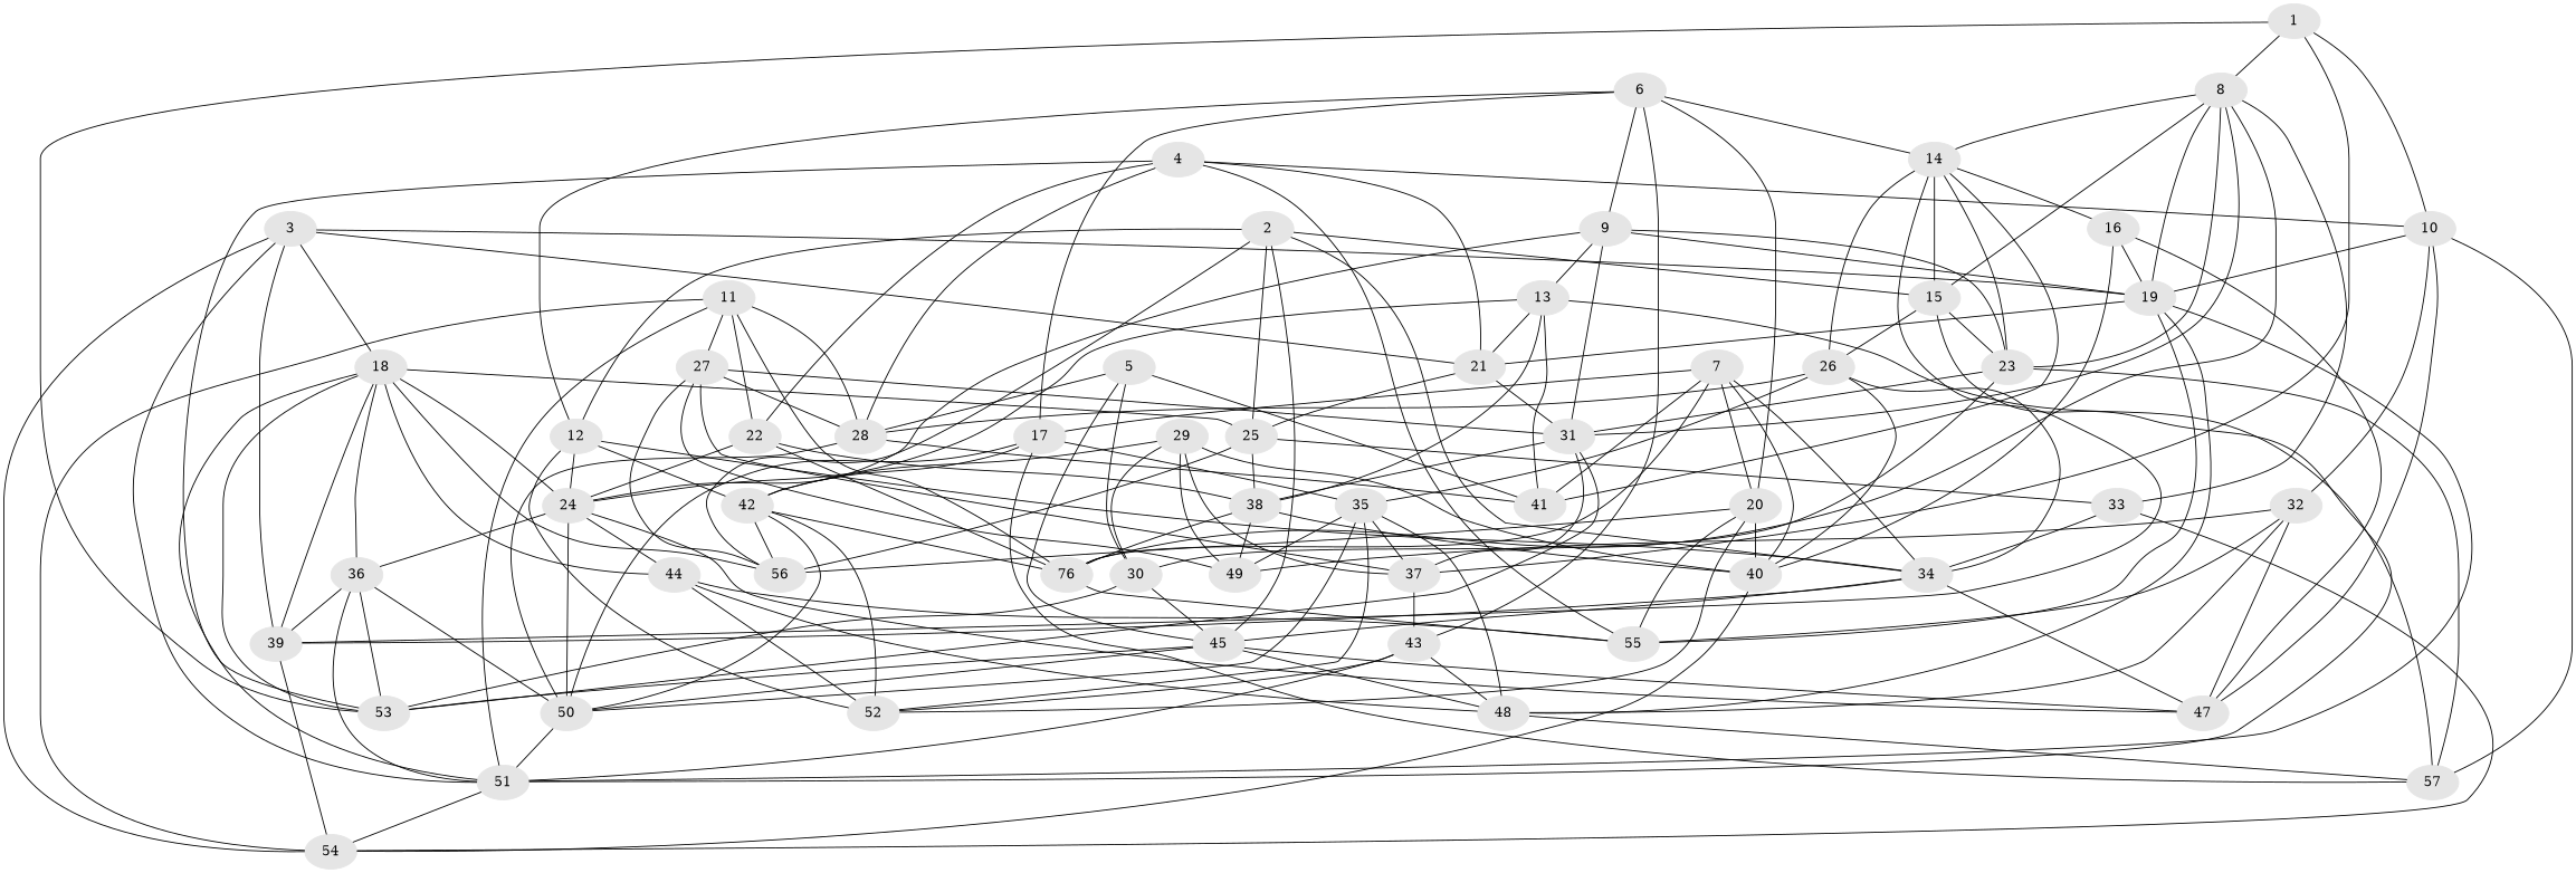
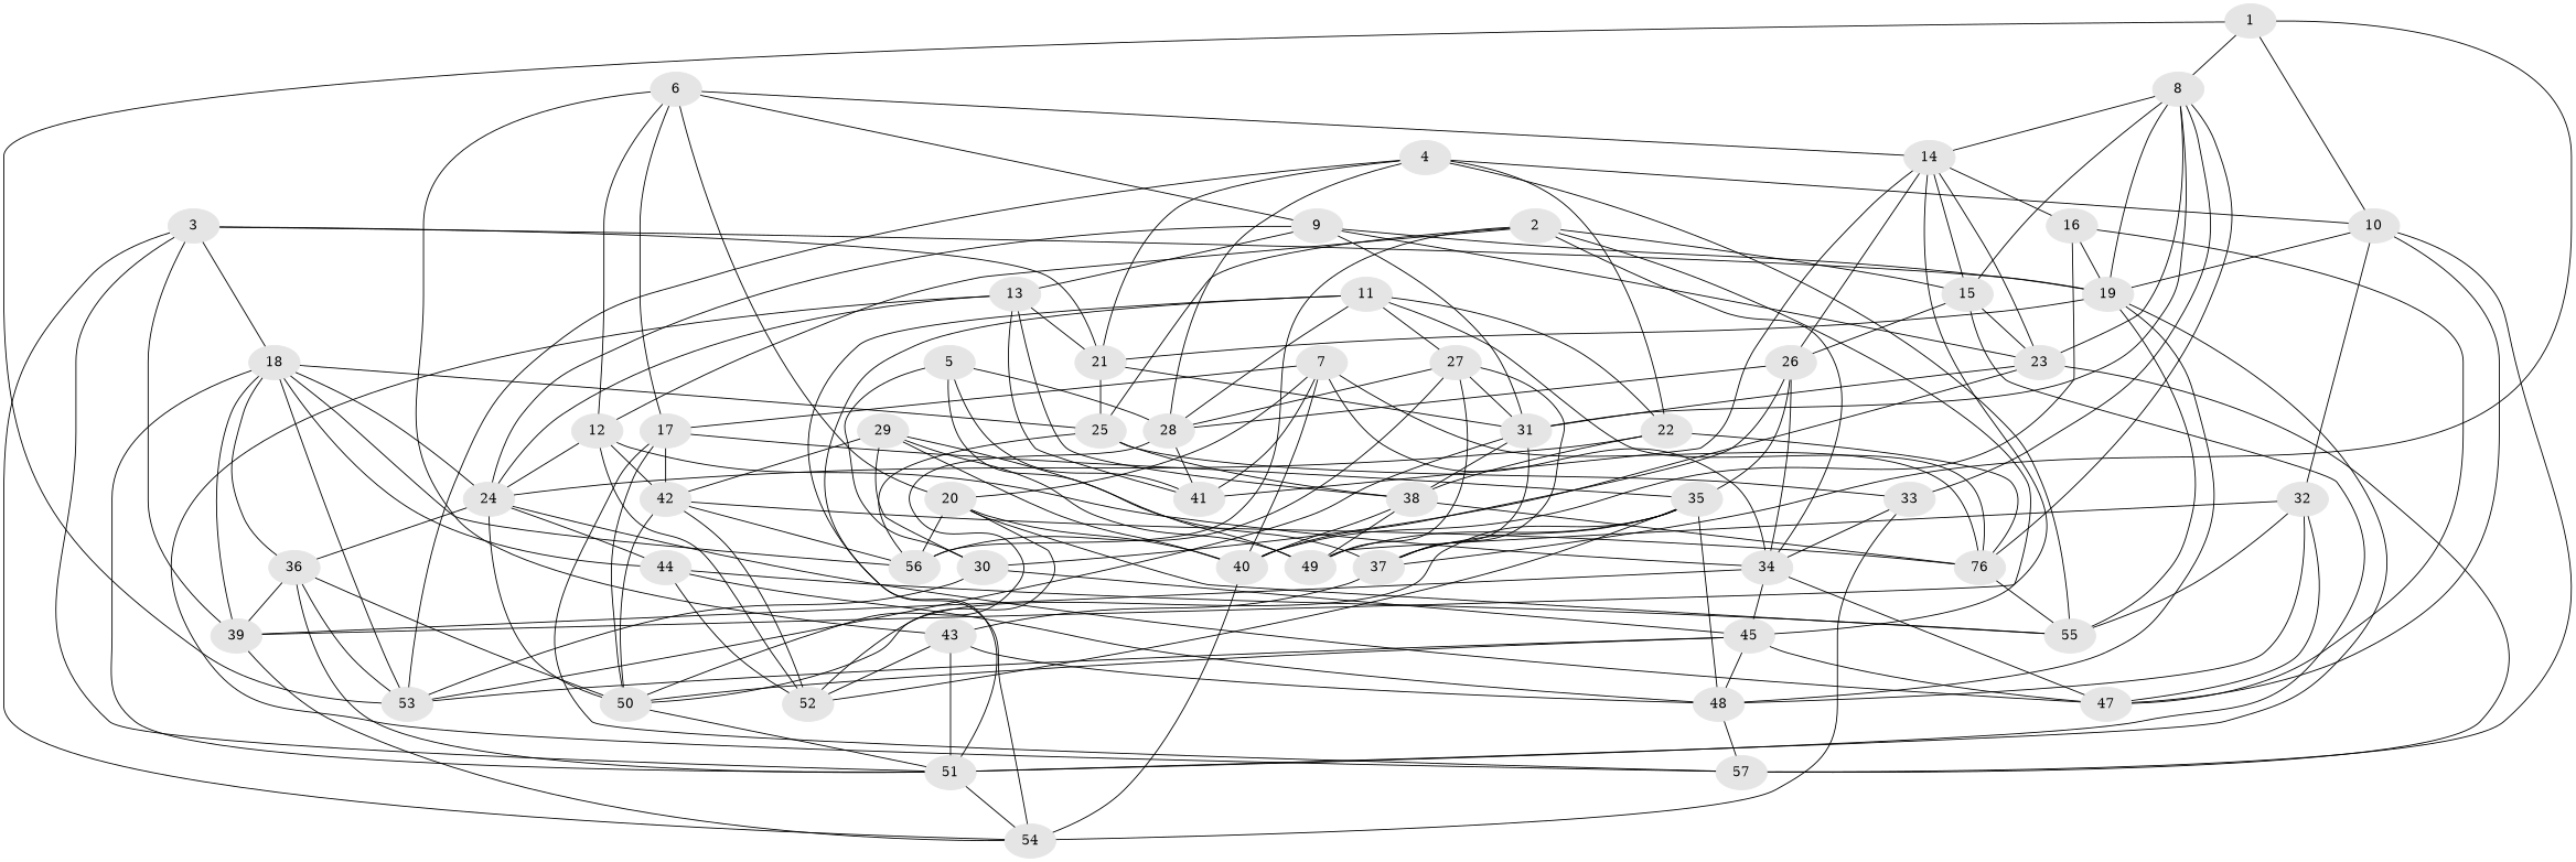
  graph {
    node [color=gray90 style=filled]
    edge [weight=1.0]
    1
    8
    10
    37
    53
    15
    19
    14
    n9 [label=76]
    23
    31
    33
    32
    47
    57
    43
    2
    12
    25
    34
    45
    56
    24
    42
    52
    51
    26
    38
    39
    50
    48
    3
    18
    21
    54
    36
    44
    55
    4
    22
    28
    41
    5
    30
    6
    9
    17
    20
    13
    16
    35
    40
    7
    49
    11
    27
    29
    1 -- 8
    1 -- 10
    1 -- 37
    1 -- 53
    8 -- 15
    8 -- 19
    8 -- 14
    8 -- n9
    8 -- 23
    8 -- 31
    8 -- 33
    10 -- 19
    10 -- 32
    10 -- 47
    10 -- 57
    37 -- 43
    15 -- 23
    15 -- 51
    15 -- 26
    19 -- 51
    19 -- 48
    19 -- 21
    19 -- 55
    14 -- 15
    14 -- 23
    14 -- 26
    14 -- 39
    14 -- 41
    14 -- 16
    n9 -- 55
    23 -- 31
    23 -- 57 [weight=2.0]
    23 -- 30
    31 -- 37
    31 -- 53
    31 -- 38
    33 -- 34
    33 -- 54
    32 -- 47
    32 -- 48
    32 -- 55
    32 -- 49 [weight=2.0]
    43 -- 52
    43 -- 51 [weight=2.0]
    43 -- 48
    2 -- 15
    2 -- 12
    2 -- 25
    2 -- 34
    2 -- 45
    2 -- 56
    12 -- 34
    12 -- 24
    12 -- 42
    12 -- 52
    25 -- 33
    25 -- 56
    25 -- 38
    34 -- 47
    34 -- 45
    34 -- 39
    45 -- 53
    45 -- 47
    45 -- 50
    45 -- 48
    24 -- 47
    24 -- 50
    24 -- 36
    24 -- 44
    42 -- n9
    42 -- 56
    42 -- 52
    42 -- 50
    51 -- 54
    26 -- 34
    26 -- 28
    26 -- 35
    26 -- 40
    38 -- n9 [weight=2.0]
    38 -- 40
    38 -- 49
    39 -- 54
    50 -- 51
    48 -- 57
    3 -- 19
    3 -- 51
    3 -- 39
    3 -- 18
    3 -- 21
    3 -- 54
    18 -- 53
    18 -- 25
    18 -- 56
    18 -- 24
    18 -- 51
    18 -- 39
    18 -- 36
    18 -- 44 [weight=2.0]
    21 -- 31
    21 -- 25
    36 -- 53
    36 -- 51
    36 -- 39
    36 -- 50
    44 -- 52
    44 -- 48
    44 -- 55
    4 -- 10
    4 -- 53
    4 -- 21
    4 -- 55
    4 -- 22
    4 -- 28
    22 -- n9
    22 -- 24 [weight=2.0]
    22 -- 38
    28 -- 50
    28 -- 41 [weight=2.0]
-   5 -- 45
+   5 -- 49
    5 -- 28
    5 -- 41
    5 -- 30
    30 -- 53 [weight=2.0]
    30 -- 45
    6 -- 14
    6 -- 43
    6 -- 12
    6 -- 9
    6 -- 17
    6 -- 20
    9 -- 19
    9 -- 23
    9 -- 31
    9 -- 24
    9 -- 13
    17 -- 57
    17 -- 42
    17 -- 50
    17 -- 35
    20 -- 56
    20 -- 52
    20 -- 55
    20 -- 40
    13 -- 57
    13 -- 24
    13 -- 38
    13 -- 21
    13 -- 41
    16 -- 19
    16 -- 47
    16 -- 40
    35 -- 37
    35 -- 52
    35 -- 50
    35 -- 48 [weight=2.0]
    35 -- 49
    40 -- 54
    7 -- n9
    7 -- 34
    7 -- 41
    7 -- 17
    7 -- 20
    7 -- 40
    11 -- n9
    11 -- 51
    11 -- 54
    11 -- 22
    11 -- 28
    11 -- 27
    27 -- 37
    27 -- 31
    27 -- 56
    27 -- 28
    27 -- 49
    29 -- 37
    29 -- 42 [weight=2.0]
    29 -- 30
    29 -- 40
    29 -- 49
  }
